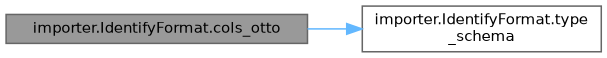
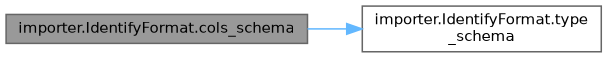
  digraph {
    rankdir=LR
    node [fontname=Helvetica fontsize=10 shape=box style=filled]
-   n1 [color=gray40 fillcolor=grey60 fontcolor=black height=0.2 label="importer.IdentifyFormat.cols_otto" width=0.4]
+   n1 [color=gray40 fillcolor=grey60 fontcolor=black height=0.2 label="importer.IdentifyFormat.cols_schema" width=0.4]
    n2 [color=grey40 fillcolor=white height=0.2 label="importer.IdentifyFormat.type\l_schema" width=0.4]
    n1 -> n2 [color=steelblue1 fontname=Helvetica fontsize=10 labelfontname=Helvetica labelfontsize=10 style=solid]
  }
